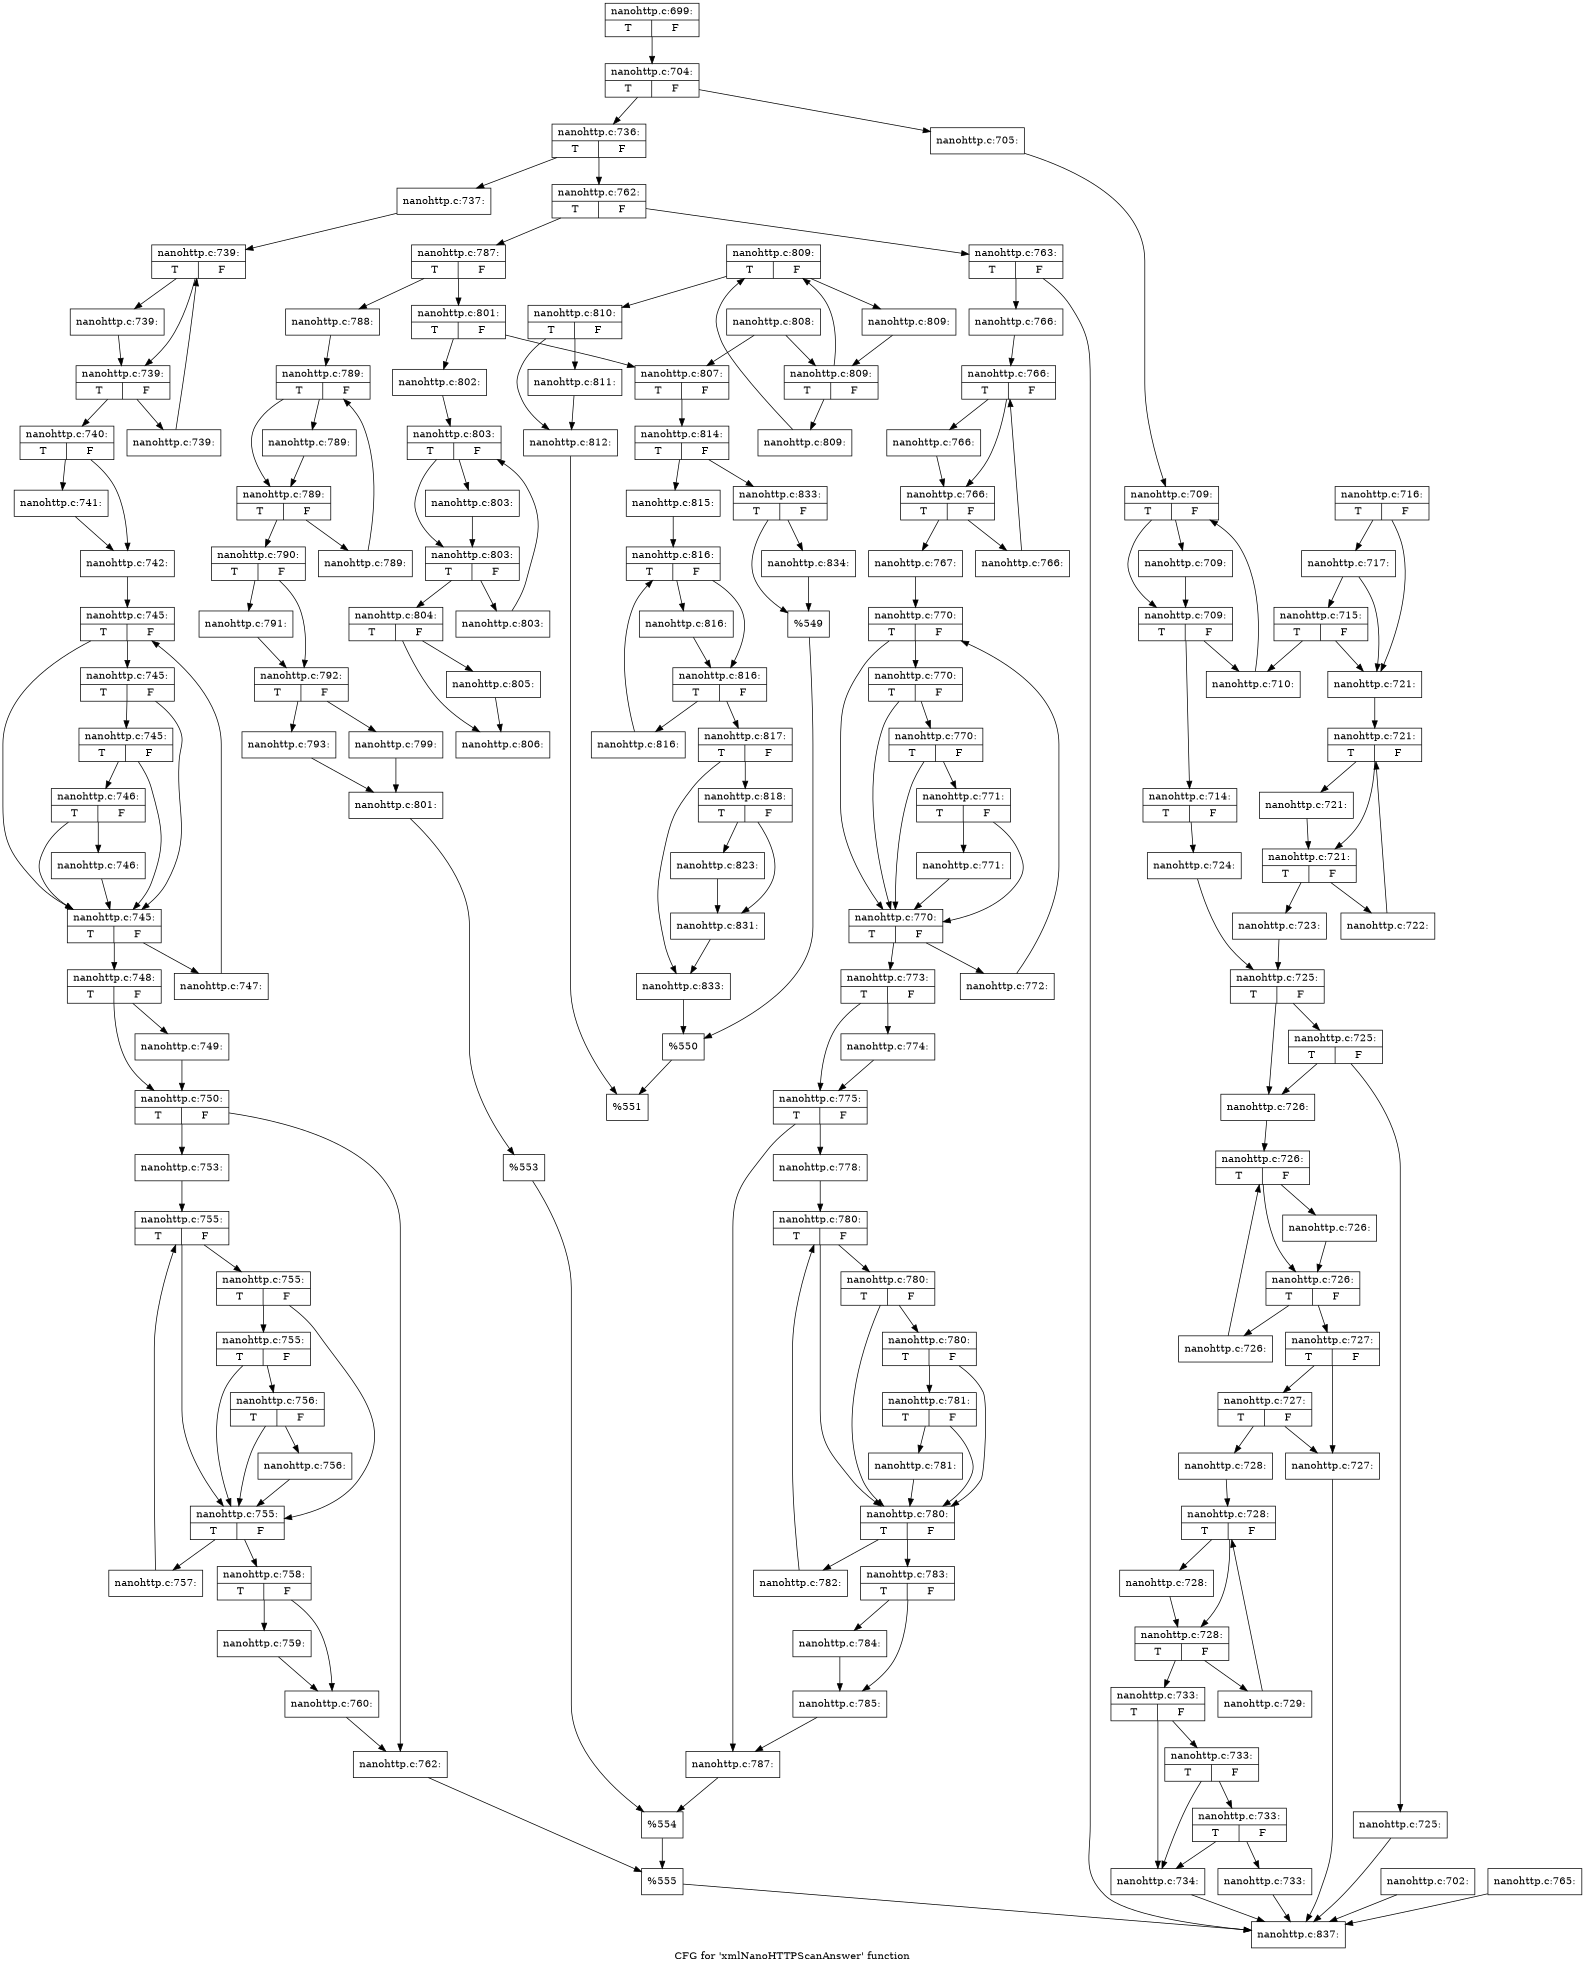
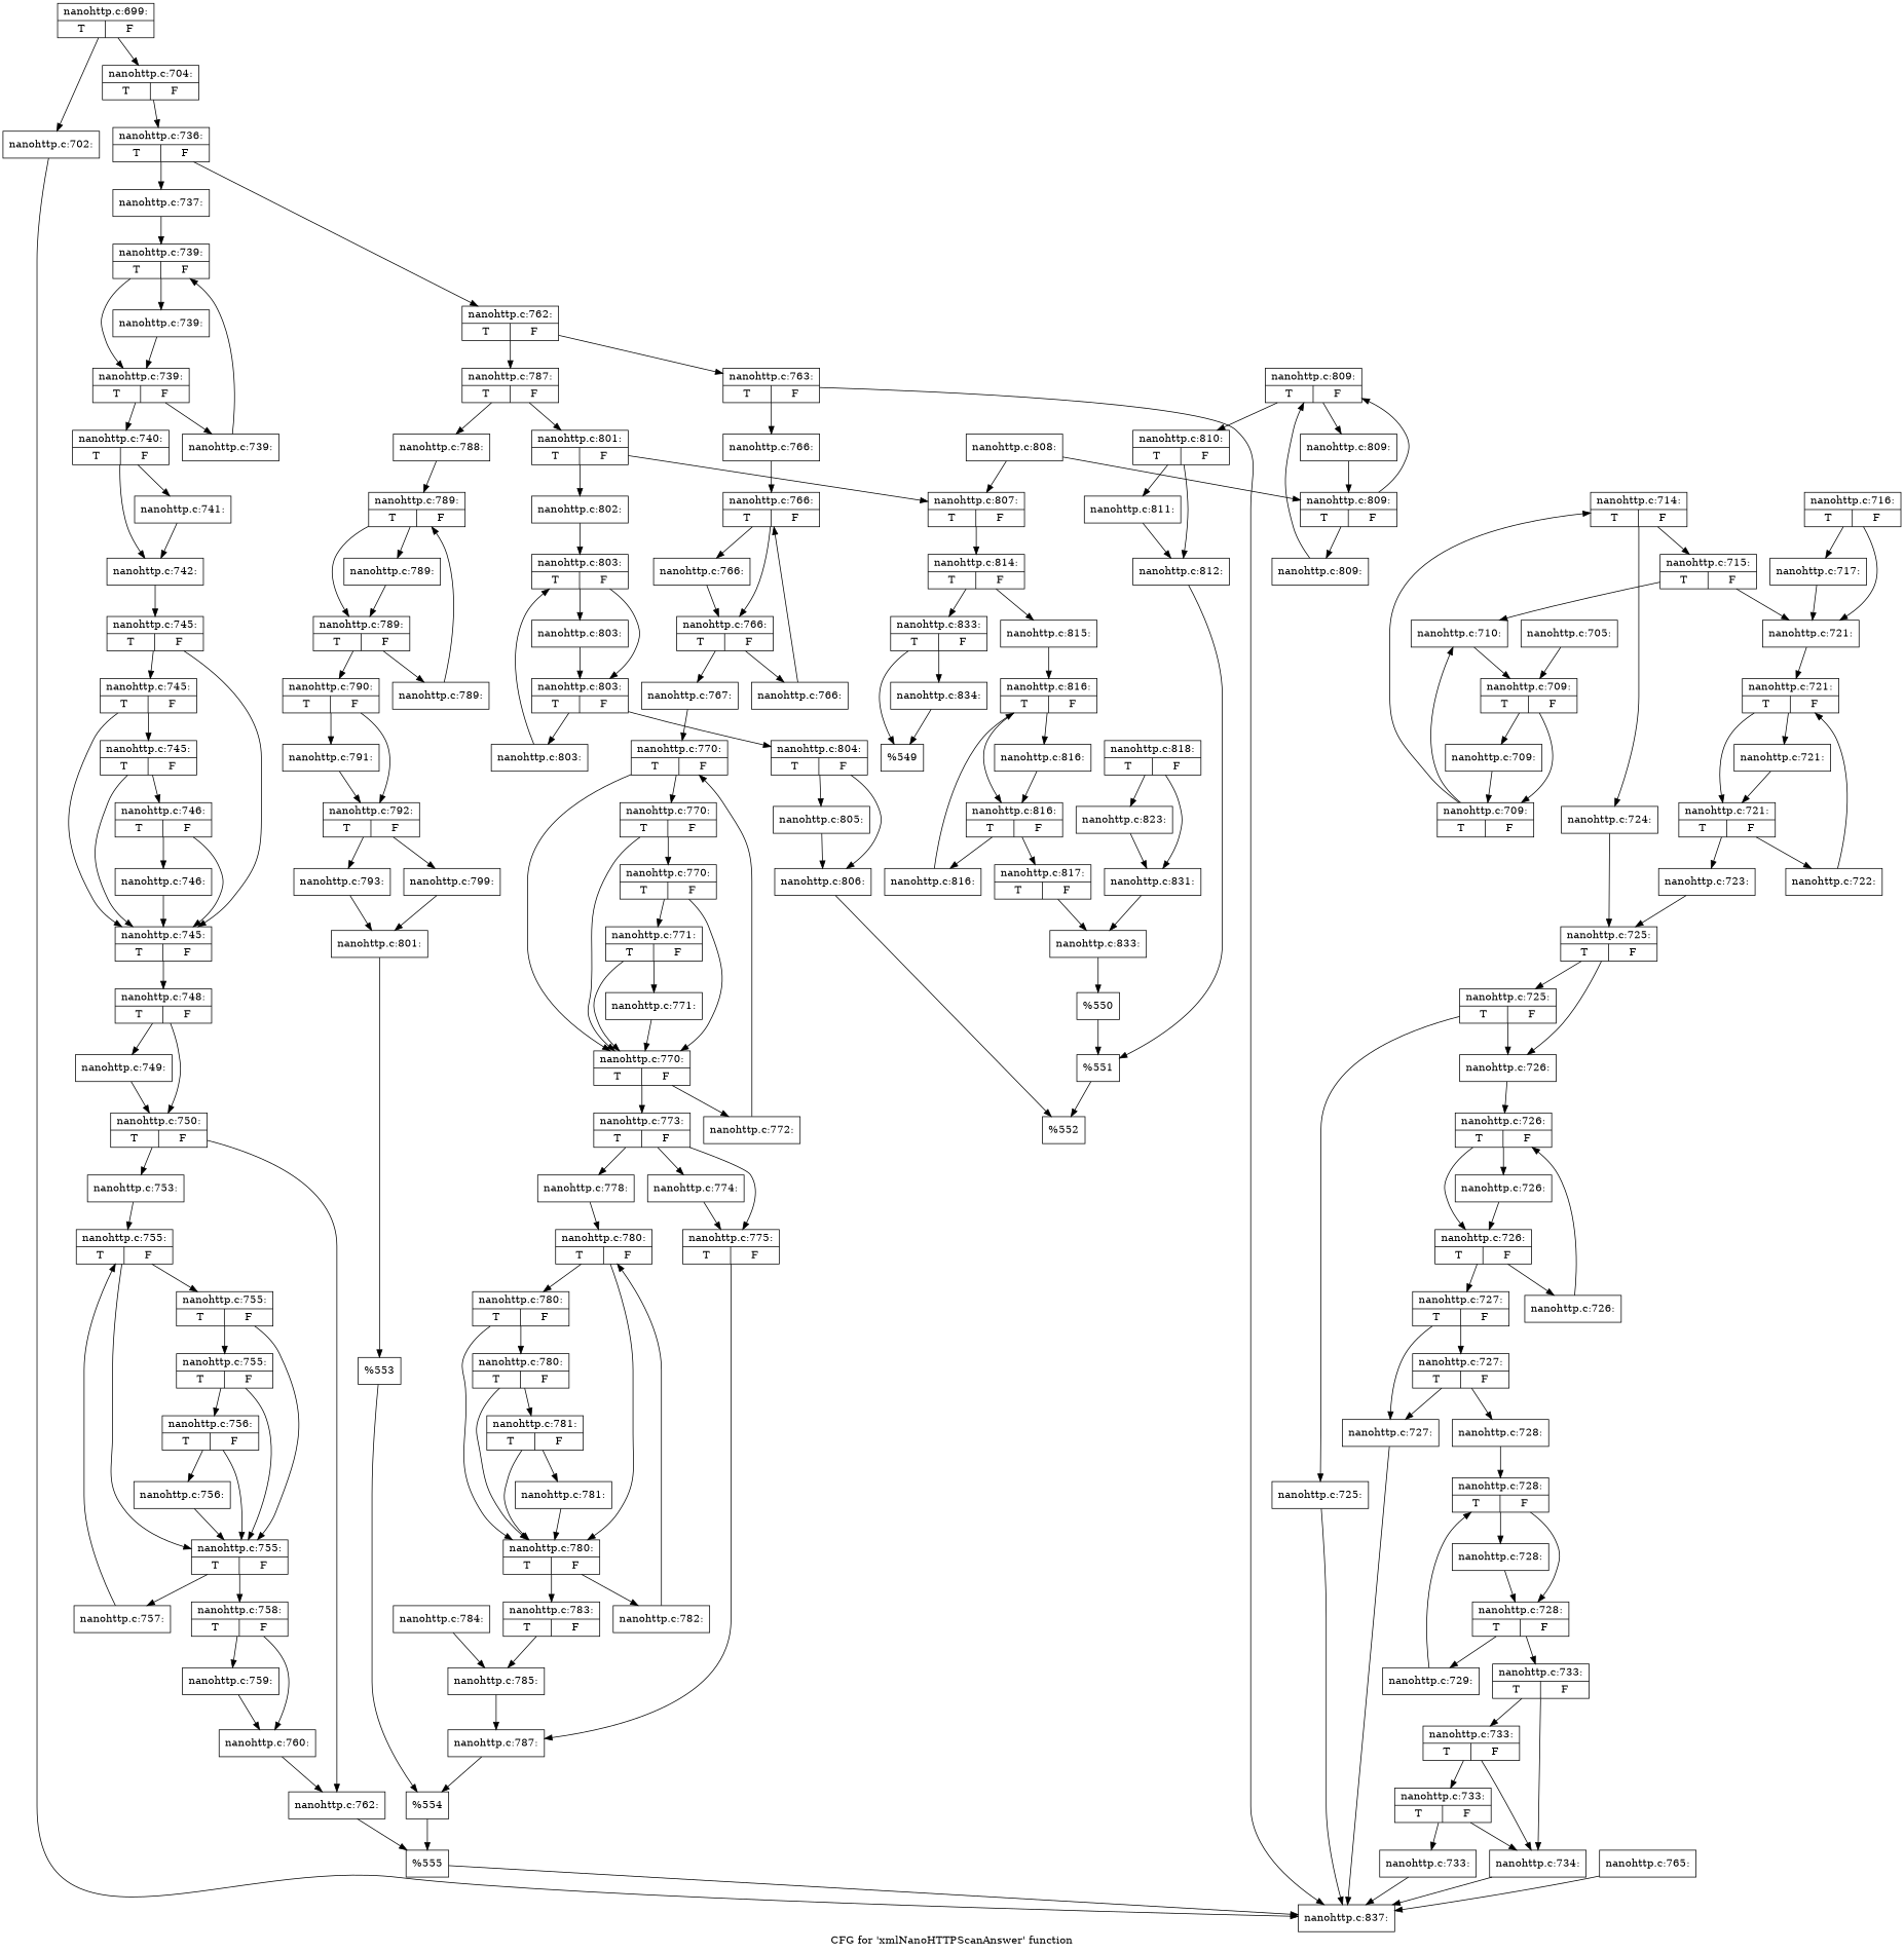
  digraph {
    label="CFG for 'xmlNanoHTTPScanAnswer' function"
    node [shape=record]
    n1 [label="{nanohttp.c:699:|{<s0>T|<s1>F}}"]
    n2 [label="{nanohttp.c:702:}"]
    n3 [label="{nanohttp.c:704:|{<s0>T|<s1>F}}"]
    n4 [label="{nanohttp.c:837:}"]
    n5 [label="{nanohttp.c:736:|{<s0>T|<s1>F}}"]
    n6 [label="{nanohttp.c:705:}"]
    n7 [label="{nanohttp.c:762:|{<s0>T|<s1>F}}"]
    n8 [label="{nanohttp.c:737:}"]
    n9 [label="{nanohttp.c:709:|{<s0>T|<s1>F}}"]
    n10 [label="{nanohttp.c:787:|{<s0>T|<s1>F}}"]
    n11 [label="{nanohttp.c:763:|{<s0>T|<s1>F}}"]
    n12 [label="{nanohttp.c:739:|{<s0>T|<s1>F}}"]
    n13 [label="{nanohttp.c:709:}"]
    n14 [label="{nanohttp.c:709:|{<s0>T|<s1>F}}"]
    n15 [label="{nanohttp.c:710:}"]
    n16 [label="{nanohttp.c:714:|{<s0>T|<s1>F}}"]
    n17 [label="{nanohttp.c:715:|{<s0>T|<s1>F}}"]
    n18 [label="{nanohttp.c:724:}"]
    n19 [label="{nanohttp.c:721:}"]
    n20 [label="{nanohttp.c:725:|{<s0>T|<s1>F}}"]
    n21 [label="{nanohttp.c:716:|{<s0>T|<s1>F}}"]
    n22 [label="{nanohttp.c:717:}"]
    n23 [label="{nanohttp.c:721:|{<s0>T|<s1>F}}"]
    n24 [label="{nanohttp.c:725:|{<s0>T|<s1>F}}"]
    n25 [label="{nanohttp.c:726:}"]
    n26 [label="{nanohttp.c:721:}"]
    n27 [label="{nanohttp.c:721:|{<s0>T|<s1>F}}"]
    n28 [label="{nanohttp.c:722:}"]
    n29 [label="{nanohttp.c:723:}"]
    n30 [label="{nanohttp.c:725:}"]
    n31 [label="{nanohttp.c:726:|{<s0>T|<s1>F}}"]
    n32 [label="{nanohttp.c:726:|{<s0>T|<s1>F}}"]
    n33 [label="{nanohttp.c:726:}"]
    n34 [label="{nanohttp.c:726:}"]
    n35 [label="{nanohttp.c:727:|{<s0>T|<s1>F}}"]
    n36 [label="{nanohttp.c:727:}"]
    n37 [label="{nanohttp.c:727:|{<s0>T|<s1>F}}"]
    n38 [label="{nanohttp.c:728:}"]
    n39 [label="{nanohttp.c:728:|{<s0>T|<s1>F}}"]
    n40 [label="{nanohttp.c:728:}"]
    n41 [label="{nanohttp.c:728:|{<s0>T|<s1>F}}"]
    n42 [label="{nanohttp.c:729:}"]
    n43 [label="{nanohttp.c:733:|{<s0>T|<s1>F}}"]
    n44 [label="{nanohttp.c:733:|{<s0>T|<s1>F}}"]
    n45 [label="{nanohttp.c:734:}"]
    n46 [label="{nanohttp.c:733:|{<s0>T|<s1>F}}"]
    n47 [label="{nanohttp.c:733:}"]
    n48 [label="{nanohttp.c:801:|{<s0>T|<s1>F}}"]
    n49 [label="{nanohttp.c:788:}"]
    n50 [label="{nanohttp.c:766:}"]
    n51 [label="{nanohttp.c:739:|{<s0>T|<s1>F}}"]
    n52 [label="{nanohttp.c:739:}"]
    n53 [label="{nanohttp.c:739:}"]
    n54 [label="{nanohttp.c:740:|{<s0>T|<s1>F}}"]
    n55 [label="{nanohttp.c:741:}"]
    n56 [label="{nanohttp.c:742:}"]
    n57 [label="{nanohttp.c:745:|{<s0>T|<s1>F}}"]
    n58 [label="{nanohttp.c:745:|{<s0>T|<s1>F}}"]
    n59 [label="{nanohttp.c:745:|{<s0>T|<s1>F}}"]
    n60 [label="{nanohttp.c:745:|{<s0>T|<s1>F}}"]
-   n61 [label="{nanohttp.c:747:}"]
    n62 [label="{nanohttp.c:748:|{<s0>T|<s1>F}}"]
    n63 [label="{nanohttp.c:746:|{<s0>T|<s1>F}}"]
    n64 [label="{nanohttp.c:749:}"]
    n65 [label="{nanohttp.c:750:|{<s0>T|<s1>F}}"]
    n66 [label="{nanohttp.c:746:}"]
    n67 [label="{nanohttp.c:753:}"]
    n68 [label="{nanohttp.c:762:}"]
    n69 [label="{nanohttp.c:755:|{<s0>T|<s1>F}}"]
    n70 [label="{%555}"]
    n71 [label="{nanohttp.c:755:|{<s0>T|<s1>F}}"]
    n72 [label="{nanohttp.c:755:|{<s0>T|<s1>F}}"]
    n73 [label="{nanohttp.c:755:|{<s0>T|<s1>F}}"]
    n74 [label="{nanohttp.c:757:}"]
    n75 [label="{nanohttp.c:758:|{<s0>T|<s1>F}}"]
    n76 [label="{nanohttp.c:756:|{<s0>T|<s1>F}}"]
    n77 [label="{nanohttp.c:759:}"]
    n78 [label="{nanohttp.c:760:}"]
    n79 [label="{nanohttp.c:756:}"]
    n80 [label="{nanohttp.c:807:|{<s0>T|<s1>F}}"]
    n81 [label="{nanohttp.c:802:}"]
    n82 [label="{nanohttp.c:789:|{<s0>T|<s1>F}}"]
    n83 [label="{nanohttp.c:765:}"]
    n84 [label="{nanohttp.c:766:|{<s0>T|<s1>F}}"]
    n85 [label="{nanohttp.c:766:|{<s0>T|<s1>F}}"]
    n86 [label="{nanohttp.c:766:}"]
    n87 [label="{nanohttp.c:766:}"]
    n88 [label="{nanohttp.c:767:}"]
    n89 [label="{nanohttp.c:770:|{<s0>T|<s1>F}}"]
    n90 [label="{nanohttp.c:770:|{<s0>T|<s1>F}}"]
    n91 [label="{nanohttp.c:770:|{<s0>T|<s1>F}}"]
    n92 [label="{nanohttp.c:770:|{<s0>T|<s1>F}}"]
    n93 [label="{nanohttp.c:772:}"]
    n94 [label="{nanohttp.c:773:|{<s0>T|<s1>F}}"]
    n95 [label="{nanohttp.c:771:|{<s0>T|<s1>F}}"]
    n96 [label="{nanohttp.c:774:}"]
    n97 [label="{nanohttp.c:775:|{<s0>T|<s1>F}}"]
    n98 [label="{nanohttp.c:771:}"]
    n99 [label="{nanohttp.c:778:}"]
    n100 [label="{nanohttp.c:787:}"]
    n101 [label="{nanohttp.c:780:|{<s0>T|<s1>F}}"]
    n102 [label="{%554}"]
    n103 [label="{nanohttp.c:780:|{<s0>T|<s1>F}}"]
    n104 [label="{nanohttp.c:780:|{<s0>T|<s1>F}}"]
    n105 [label="{nanohttp.c:780:|{<s0>T|<s1>F}}"]
    n106 [label="{nanohttp.c:782:}"]
    n107 [label="{nanohttp.c:783:|{<s0>T|<s1>F}}"]
    n108 [label="{nanohttp.c:781:|{<s0>T|<s1>F}}"]
    n109 [label="{nanohttp.c:784:}"]
    n110 [label="{nanohttp.c:785:}"]
    n111 [label="{nanohttp.c:781:}"]
    n112 [label="{nanohttp.c:814:|{<s0>T|<s1>F}}"]
    n113 [label="{nanohttp.c:803:|{<s0>T|<s1>F}}"]
    n114 [label="{nanohttp.c:789:|{<s0>T|<s1>F}}"]
    n115 [label="{nanohttp.c:789:}"]
    n116 [label="{nanohttp.c:789:}"]
    n117 [label="{nanohttp.c:790:|{<s0>T|<s1>F}}"]
    n118 [label="{nanohttp.c:791:}"]
    n119 [label="{nanohttp.c:792:|{<s0>T|<s1>F}}"]
    n120 [label="{nanohttp.c:793:}"]
    n121 [label="{nanohttp.c:799:}"]
    n122 [label="{nanohttp.c:801:}"]
    n123 [label="{%553}"]
    n124 [label="{nanohttp.c:833:|{<s0>T|<s1>F}}"]
    n125 [label="{nanohttp.c:815:}"]
    n126 [label="{nanohttp.c:808:}"]
    n127 [label="{nanohttp.c:809:|{<s0>T|<s1>F}}"]
    n128 [label="{nanohttp.c:803:|{<s0>T|<s1>F}}"]
    n129 [label="{nanohttp.c:803:}"]
    n130 [label="{nanohttp.c:803:}"]
    n131 [label="{nanohttp.c:804:|{<s0>T|<s1>F}}"]
    n132 [label="{nanohttp.c:805:}"]
    n133 [label="{nanohttp.c:806:}"]
+   n134 [label="{%552}"]
    n135 [label="{%549}"]
    n136 [label="{nanohttp.c:834:}"]
    n137 [label="{nanohttp.c:816:|{<s0>T|<s1>F}}"]
    n138 [label="{nanohttp.c:809:|{<s0>T|<s1>F}}"]
    n139 [label="{nanohttp.c:809:}"]
    n140 [label="{nanohttp.c:809:}"]
    n141 [label="{nanohttp.c:810:|{<s0>T|<s1>F}}"]
    n142 [label="{nanohttp.c:811:}"]
    n143 [label="{nanohttp.c:812:}"]
    n144 [label="{%551}"]
    n145 [label="{%550}"]
    n146 [label="{nanohttp.c:816:|{<s0>T|<s1>F}}"]
    n147 [label="{nanohttp.c:816:}"]
    n148 [label="{nanohttp.c:816:}"]
    n149 [label="{nanohttp.c:817:|{<s0>T|<s1>F}}"]
    n150 [label="{nanohttp.c:833:}"]
    n151 [label="{nanohttp.c:818:|{<s0>T|<s1>F}}"]
    n152 [label="{nanohttp.c:823:}"]
    n153 [label="{nanohttp.c:831:}"]
+   n1 -> n2
    n1 -> n3
    n2 -> n4
    n3 -> n5
-   n3 -> n6
    n5 -> n7
    n5 -> n8
    n6 -> n9
    n7 -> n10
    n7 -> n11
    n8 -> n12
    n9 -> n13
    n9 -> n14
    n10 -> n48
    n10 -> n49
    n11 -> n4
    n11 -> n50
    n12 -> n51
    n12 -> n52
    n13 -> n14
    n14 -> n15
    n14 -> n16
    n15 -> n9
-   n22 -> n17
+   n16 -> n17
    n16 -> n18
    n17 -> n15
    n17 -> n19
    n18 -> n20
    n19 -> n23
    n20 -> n24
    n20 -> n25
    n21 -> n19
    n21 -> n22
    n22 -> n19
    n23 -> n26
    n23 -> n27
    n24 -> n25
    n24 -> n30
    n25 -> n31
    n26 -> n27
    n27 -> n28
    n27 -> n29
    n28 -> n23
    n29 -> n20
    n30 -> n4
    n31 -> n32
    n31 -> n33
    n32 -> n34
    n32 -> n35
    n33 -> n32
    n34 -> n31
    n35 -> n36
    n35 -> n37
    n36 -> n4
    n37 -> n36
    n37 -> n38
    n38 -> n39
    n39 -> n40
    n39 -> n41
    n40 -> n41
    n41 -> n42
    n41 -> n43
    n42 -> n39
    n43 -> n44
    n43 -> n45
    n44 -> n45
    n44 -> n46
    n45 -> n4
    n46 -> n45
    n46 -> n47
    n47 -> n4
    n48 -> n80
    n48 -> n81
    n49 -> n82
    n50 -> n84
    n51 -> n53
    n51 -> n54
    n52 -> n51
    n53 -> n12
    n54 -> n55
    n54 -> n56
    n55 -> n56
    n56 -> n57
    n57 -> n58
    n57 -> n59
    n58 -> n59
    n58 -> n60
-   n59 -> n61
    n59 -> n62
    n60 -> n59
    n60 -> n63
-   n61 -> n57
    n62 -> n64
    n62 -> n65
    n63 -> n59
    n63 -> n66
    n64 -> n65
    n65 -> n67
    n65 -> n68
    n66 -> n59
    n67 -> n69
    n68 -> n70
    n69 -> n71
    n69 -> n72
    n70 -> n4
    n71 -> n72
    n71 -> n73
    n72 -> n74
    n72 -> n75
    n73 -> n72
    n73 -> n76
    n74 -> n69
    n75 -> n77
    n75 -> n78
    n76 -> n72
    n76 -> n79
    n77 -> n78
    n78 -> n68
    n79 -> n72
    n80 -> n112
    n81 -> n113
    n82 -> n114
    n82 -> n115
    n83 -> n4
    n84 -> n85
    n84 -> n86
    n85 -> n87
    n85 -> n88
    n86 -> n85
    n87 -> n84
    n88 -> n89
    n89 -> n90
    n89 -> n91
    n90 -> n91
    n90 -> n92
    n91 -> n93
    n91 -> n94
    n92 -> n91
    n92 -> n95
    n93 -> n89
    n94 -> n96
    n94 -> n97
    n95 -> n91
    n95 -> n98
    n96 -> n97
-   n97 -> n99
+   n94 -> n99
    n97 -> n100
    n98 -> n91
    n99 -> n101
    n100 -> n102
    n101 -> n103
    n101 -> n104
    n102 -> n70
    n103 -> n104
    n103 -> n105
    n104 -> n106
    n104 -> n107
    n105 -> n104
    n105 -> n108
    n106 -> n101
-   n107 -> n109
    n107 -> n110
    n108 -> n104
    n108 -> n111
    n109 -> n110
    n110 -> n100
    n111 -> n104
    n112 -> n124
    n112 -> n125
    n113 -> n128
    n113 -> n129
    n114 -> n116
    n114 -> n117
    n115 -> n114
    n116 -> n82
    n117 -> n118
    n117 -> n119
    n118 -> n119
    n119 -> n120
    n119 -> n121
    n120 -> n122
    n121 -> n122
    n122 -> n123
    n123 -> n102
    n124 -> n135
    n124 -> n136
    n125 -> n137
    n126 -> n80
    n126 -> n127
    n127 -> n138
    n127 -> n139
    n128 -> n130
    n128 -> n131
    n129 -> n128
    n130 -> n113
    n131 -> n132
    n131 -> n133
    n132 -> n133
-   n135 -> n145
+   n133 -> n134
    n136 -> n135
    n137 -> n146
    n137 -> n147
    n138 -> n140
    n138 -> n141
    n139 -> n138
    n140 -> n127
    n141 -> n142
    n141 -> n143
    n142 -> n143
    n143 -> n144
+   n144 -> n134
    n145 -> n144
    n146 -> n148
    n146 -> n149
    n147 -> n146
    n148 -> n137
    n149 -> n150
-   n149 -> n151
    n150 -> n145
    n151 -> n152
    n151 -> n153
    n152 -> n153
    n153 -> n150
  }
